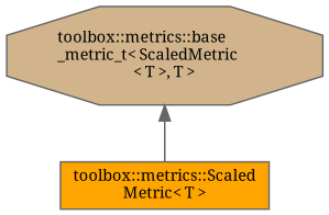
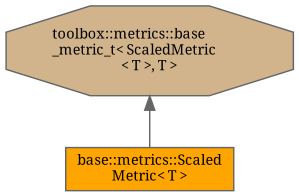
  digraph {
    fontname="Noto Serif"
    node [color=gray40 fontname="Noto Serif" fontsize=10 style=filled]
-   n1 [fillcolor=orange fontcolor=black height=0.2 label="toolbox::metrics::Scaled\lMetric\< T \>" shape=box width=0.4]
+   n1 [fillcolor=orange fontcolor=black height=0.2 label="base::metrics::Scaled\lMetric\< T \>" shape=box width=0.4]
    n2 [fillcolor=tan height=0.2 label="toolbox::metrics::base\l_metric_t\< ScaledMetric\l\< T \>, T \>" shape=octagon width=0.4]
    n2 -> n1 [color=gray40 dir=back fontname="Noto Serif" fontsize=10 labelfontname=Helvetica labelfontsize=10 style=solid]
  }
